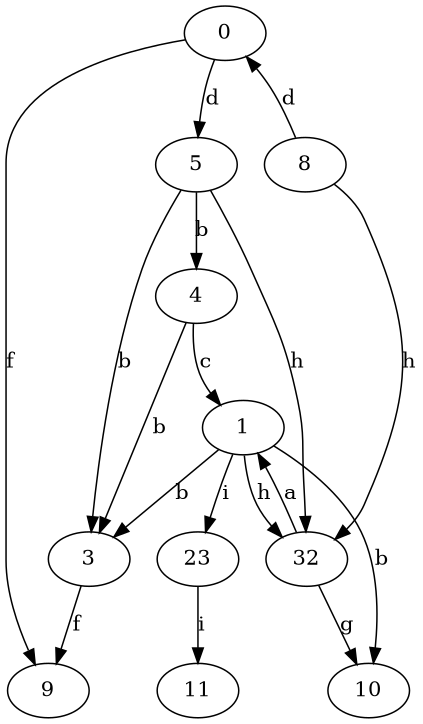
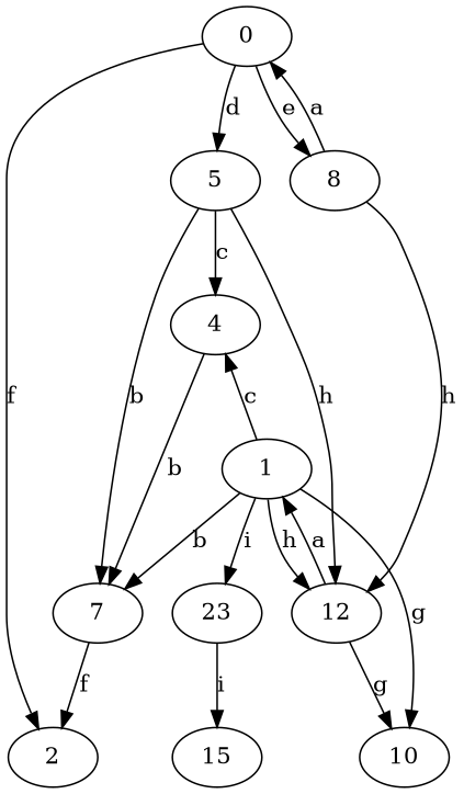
  strict digraph {
    0
    5
    8
-   9
-   3
+   9 [label=2]
+   3 [label=7]
    4
-   12 [label=32]
+   12
    1
    10
    n10 [label=23]
-   15 [label=11]
+   15
    0 -> 5 [label=d]
+   0 -> 8 [label=e]
    0 -> 9 [label=f]
    5 -> 3 [label=b]
-   5 -> 4 [label=b]
+   5 -> 4 [label=c]
    5 -> 12 [label=h]
-   8 -> 0 [label=d]
+   8 -> 0 [label=a]
    8 -> 12 [label=h]
    3 -> 9 [label=f]
    4 -> 3 [label=b]
    12 -> 1 [label=a]
    12 -> 10 [label=g]
    1 -> 3 [label=b]
-   4 -> 1 [label=c]
+   1 -> 4 [label=c]
    1 -> 12 [label=h]
-   1 -> 10 [label=b]
+   1 -> 10 [label=g]
    1 -> n10 [label=i]
    n10 -> 15 [label=i]
  }
